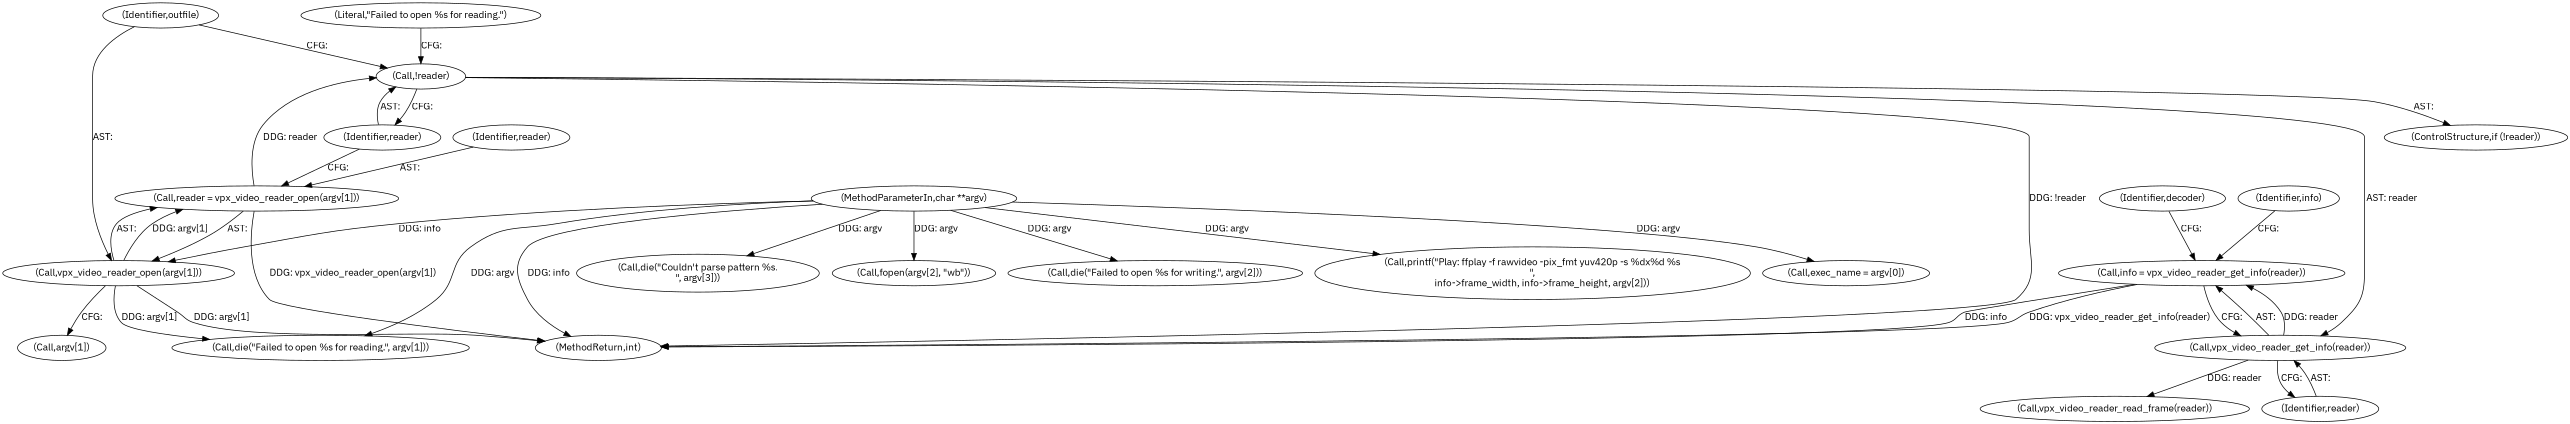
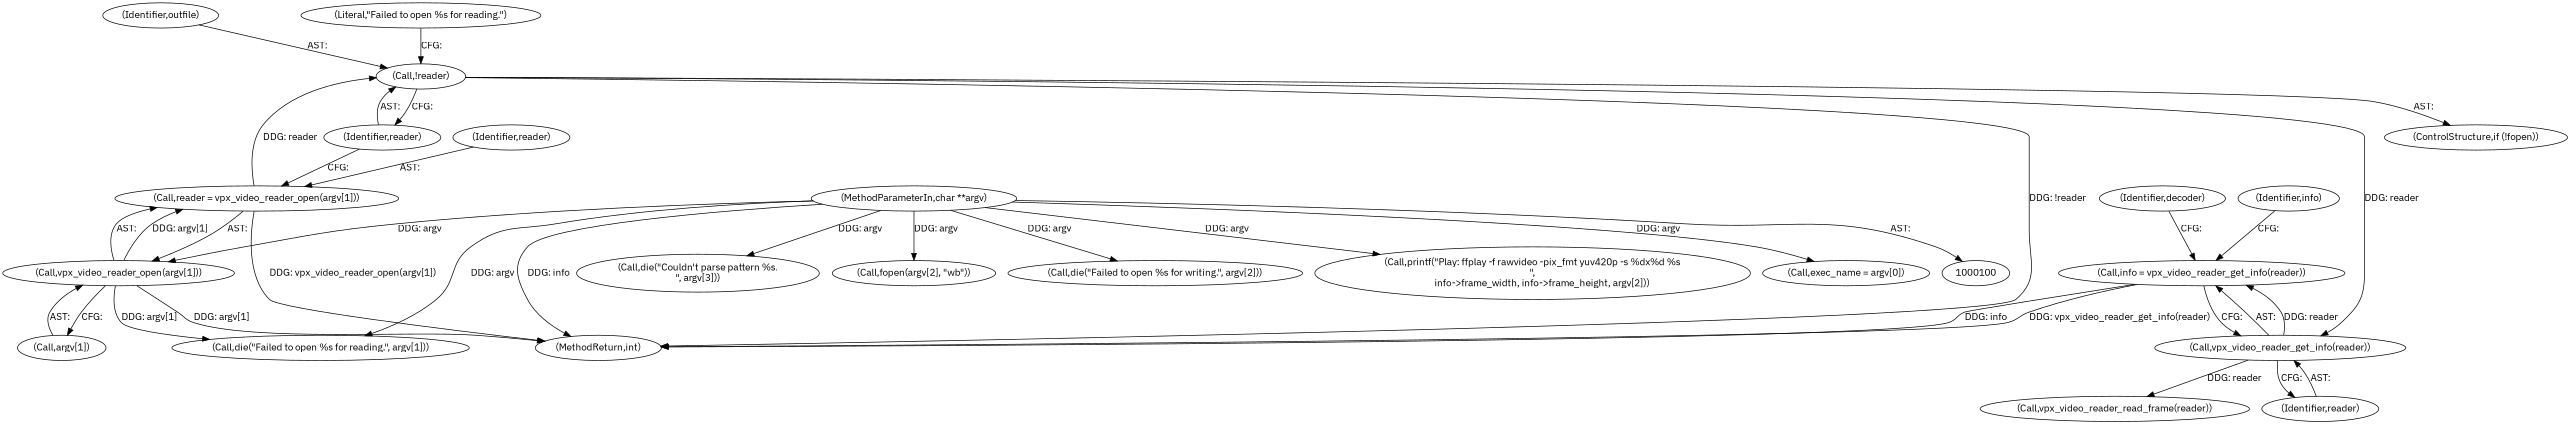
  digraph {
    fontname="IBM Plex Sans"
    node [fontname="IBM Plex Sans"]
    edge [fontname="IBM Plex Sans"]
    n1 [label="(Call,info = vpx_video_reader_get_info(reader))"]
    n2 [label="(Call,vpx_video_reader_get_info(reader))"]
    n3 [label="(MethodReturn,int)"]
    n4 [label="(Call,vpx_video_reader_read_frame(reader))"]
    n5 [label="(Identifier,reader)"]
    n6 [label="(Call,!reader)"]
-   n7 [label="(ControlStructure,if (!reader))"]
+   n7 [label="(ControlStructure,if (!fopen))"]
    n8 [label="(Identifier,reader)"]
    n9 [label="(Call,reader = vpx_video_reader_open(argv[1]))"]
    n10 [label="(Call,vpx_video_reader_open(argv[1]))"]
    n11 [label="(Call,die(\"Failed to open %s for reading.\", argv[1]))"]
    n12 [label="(Call,argv[1])"]
    n13 [label="(MethodParameterIn,char **argv)"]
    n14 [label="(Call,die(\"Couldn't parse pattern %s.\n\", argv[3]))"]
    n15 [label="(Call,fopen(argv[2], \"wb\"))"]
    n16 [label="(Call,die(\"Failed to open %s for writing.\", argv[2]))"]
    n17 [label="(Call,printf(\"Play: ffplay -f rawvideo -pix_fmt yuv420p -s %dx%d %s\n\",\n         info->frame_width, info->frame_height, argv[2]))"]
    n18 [label="(Call,exec_name = argv[0])"]
+   1000100
    n20 [label="(Identifier,outfile)"]
    n21 [label="(Literal,\"Failed to open %s for reading.\")"]
    n22 [label="(Identifier,info)"]
    n23 [label="(Identifier,reader)"]
    n24 [label="(Identifier,decoder)"]
    n1 -> n2 [label="CFG: "]
    n1 -> n3 [label="DDG: info"]
    n1 -> n3 [label="DDG: vpx_video_reader_get_info(reader)"]
    n2 -> n1 [label="AST: "]
    n2 -> n1 [label="DDG: reader"]
    n2 -> n4 [label="DDG: reader"]
    n2 -> n5 [label="CFG: "]
    n5 -> n2 [label="AST: "]
-   n6 -> n2 [label="AST: reader"]
+   n6 -> n2 [label="DDG: reader"]
    n6 -> n3 [label="DDG: !reader"]
    n6 -> n7 [label="AST: "]
    n6 -> n8 [label="CFG: "]
    n8 -> n6 [label="AST: "]
    n8 -> n9 [label="CFG: "]
    n9 -> n3 [label="DDG: vpx_video_reader_open(argv[1])"]
    n9 -> n6 [label="DDG: reader"]
    n9 -> n10 [label="AST: "]
    n10 -> n3 [label="DDG: argv[1]"]
    n10 -> n9 [label="AST: "]
    n10 -> n9 [label="DDG: argv[1]"]
    n10 -> n11 [label="DDG: argv[1]"]
    n10 -> n12 [label="CFG: "]
-   n20 -> n10 [label="AST: "]
+   n12 -> n10 [label="AST: "]
    n13 -> n3 [label="DDG: info"]
-   n13 -> n10 [label="DDG: info"]
+   n13 -> n10 [label="DDG: argv"]
    n13 -> n11 [label="DDG: argv"]
    n13 -> n14 [label="DDG: argv"]
    n13 -> n15 [label="DDG: argv"]
    n13 -> n16 [label="DDG: argv"]
    n13 -> n17 [label="DDG: argv"]
    n13 -> n18 [label="DDG: argv"]
-   n20 -> n6 [label="CFG: "]
+   n13 -> 1000100 [label="AST: "]
+   n20 -> n6 [label="AST: "]
    n21 -> n6 [label="CFG: "]
    n22 -> n1 [label="CFG: "]
    n23 -> n9 [label="AST: "]
    n24 -> n1 [label="CFG: "]
  }
